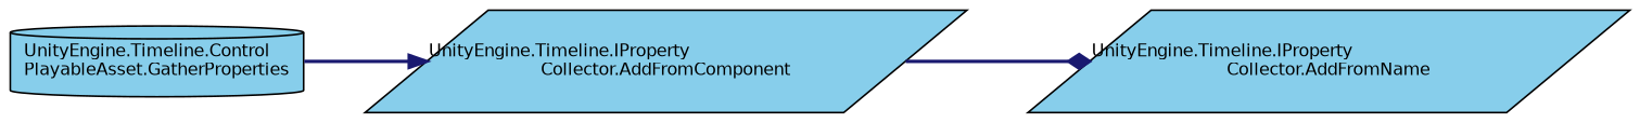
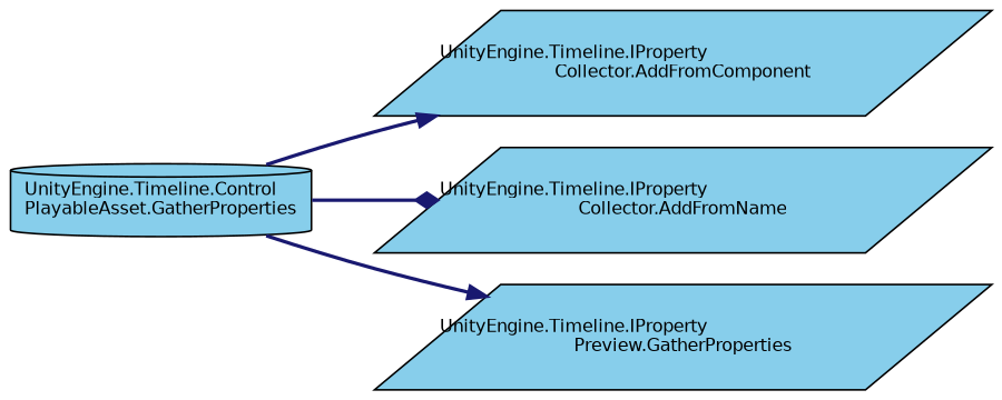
  digraph {
    rankdir=LR
    node [color=black fillcolor=skyblue fontname=Helvetica fontsize=10 shape=parallelogram style=filled]
    edge [arrowhead=normal color=midnightblue fontname=Helvetica fontsize=10 labelfontname=Helvetica labelfontsize=10 style=bold]
    n1 [fontcolor=black height=0.2 label="UnityEngine.Timeline.Control\lPlayableAsset.GatherProperties" shape=cylinder width=0.4]
    n2 [height=0.2 label="UnityEngine.Timeline.IProperty\lCollector.AddFromComponent" width=0.4]
    n3 [height=0.2 label="UnityEngine.Timeline.IProperty\lCollector.AddFromName" width=0.4]
+   n4 [height=0.2 label="UnityEngine.Timeline.IProperty\lPreview.GatherProperties" width=0.4]
    n1 -> n2
-   n2 -> n3 [arrowhead=diamond]
+   n1 -> n3 [arrowhead=diamond]
+   n1 -> n4
  }
